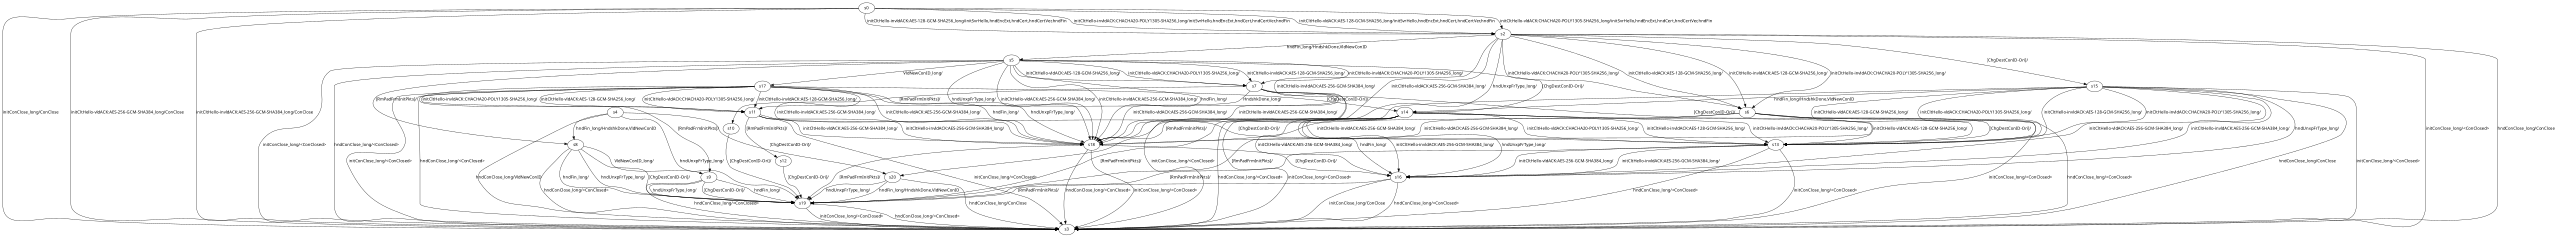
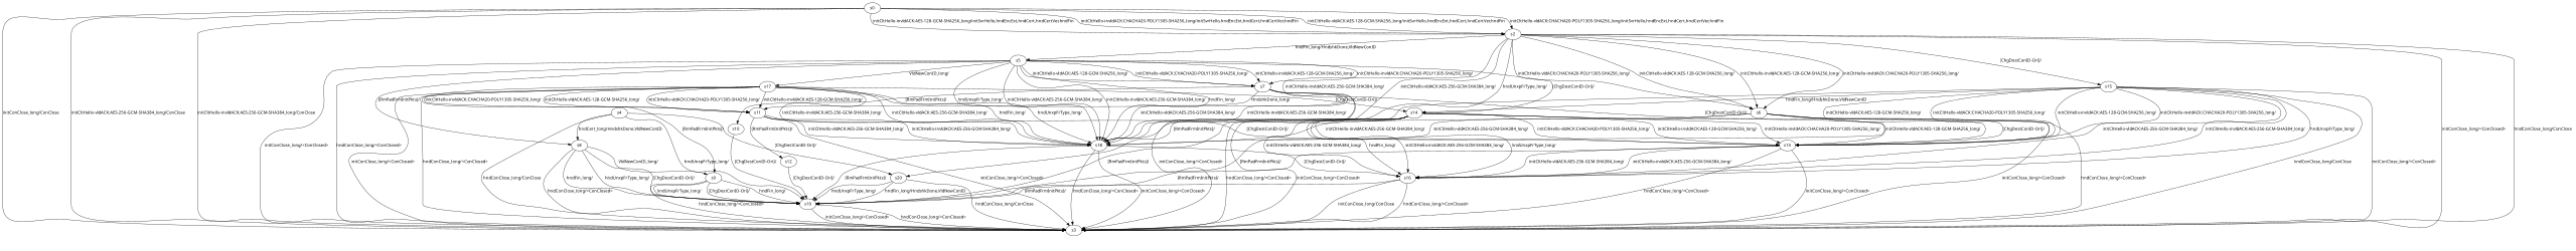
  digraph {
    fontname="Noto Sans"
    node [fontname="Noto Sans"]
    edge [fontname="Noto Sans"]
    n1 [label=s0]
    n2 [label=s2]
    n3 [label=s3]
    n4 [label=s5]
    n5 [label=s6]
    n6 [label=s15]
    n7 [label=s18]
    n8 [label=s4]
    n9 [label=s8]
    n10 [label=s19]
    n11 [label=s20]
    n12 [label=s7]
    n13 [label=s14]
    n14 [label=s17]
    n15 [label=s13]
    n16 [label=s16]
    n17 [label=s9]
    n18 [label=s10]
    n19 [label=s11]
    n20 [label=s12]
    n1 -> n2 [label="initCltHello-vldACK:AES-128-GCM-SHA256_long/initSvrHello,hndEncExt,hndCert,hndCertVer,hndFin "]
    n1 -> n2 [label="initCltHello-vldACK:CHACHA20-POLY1305-SHA256_long/initSvrHello,hndEncExt,hndCert,hndCertVer,hndFin "]
    n1 -> n2 [label="initCltHello-invldACK:AES-128-GCM-SHA256_long/initSvrHello,hndEncExt,hndCert,hndCertVer,hndFin "]
    n1 -> n2 [label="initCltHello-invldACK:CHACHA20-POLY1305-SHA256_long/initSvrHello,hndEncExt,hndCert,hndCertVer,hndFin "]
    n1 -> n3 [label="initConClose_long/ConClose "]
    n1 -> n3 [label="initCltHello-vldACK:AES-256-GCM-SHA384_long/ConClose "]
    n1 -> n3 [label="initCltHello-invldACK:AES-256-GCM-SHA384_long/ConClose "]
    n2 -> n3 [label="initConClose_long/<ConClosed> "]
    n2 -> n3 [label="hndConClose_long/ConClose "]
    n2 -> n4 [label="hndFin_long/HndshkDone,VldNewConID "]
    n2 -> n5 [label="initCltHello-vldACK:AES-128-GCM-SHA256_long/ "]
    n2 -> n5 [label="initCltHello-vldACK:CHACHA20-POLY1305-SHA256_long/ "]
    n2 -> n5 [label="initCltHello-invldACK:AES-128-GCM-SHA256_long/ "]
    n2 -> n5 [label="initCltHello-invldACK:CHACHA20-POLY1305-SHA256_long/ "]
    n2 -> n6 [label="[ChgDestConID-Ori]/ "]
    n2 -> n7 [label="initCltHello-vldACK:AES-256-GCM-SHA384_long/ "]
    n2 -> n7 [label="initCltHello-invldACK:AES-256-GCM-SHA384_long/ "]
    n2 -> n7 [label="hndUnxpFrType_long/ "]
    n4 -> n3 [label="initConClose_long/<ConClosed> "]
    n4 -> n3 [label="hndConClose_long/<ConClosed> "]
    n4 -> n7 [label="initCltHello-vldACK:AES-256-GCM-SHA384_long/ "]
    n4 -> n7 [label="initCltHello-invldACK:AES-256-GCM-SHA384_long/ "]
    n4 -> n7 [label="hndFin_long/ "]
    n4 -> n7 [label="hndUnxpFrType_long/ "]
    n4 -> n9 [label="[RmPadFrmInitPkts]/ "]
    n4 -> n12 [label="initCltHello-vldACK:AES-128-GCM-SHA256_long/ "]
    n4 -> n12 [label="initCltHello-vldACK:CHACHA20-POLY1305-SHA256_long/ "]
    n4 -> n12 [label="initCltHello-invldACK:AES-128-GCM-SHA256_long/ "]
    n4 -> n12 [label="initCltHello-invldACK:CHACHA20-POLY1305-SHA256_long/ "]
    n4 -> n13 [label="[ChgDestConID-Ori]/ "]
    n4 -> n14 [label="VldNewConID_long/ "]
    n5 -> n3 [label="initConClose_long/<ConClosed> "]
    n5 -> n3 [label="hndConClose_long/<ConClosed> "]
    n5 -> n7 [label="initCltHello-vldACK:AES-256-GCM-SHA384_long/ "]
    n5 -> n7 [label="initCltHello-invldACK:AES-256-GCM-SHA384_long/ "]
    n5 -> n10 [label="[RmPadFrmInitPkts]/ "]
    n5 -> n15 [label="[ChgDestConID-Ori]/ "]
    n6 -> n3 [label="initConClose_long/<ConClosed> "]
    n6 -> n3 [label="hndConClose_long/ConClose "]
    n6 -> n11 [label="[RmPadFrmInitPkts]/ "]
    n6 -> n13 [label="hndFin_long/HndshkDone,VldNewConID "]
    n6 -> n15 [label="initCltHello-vldACK:AES-128-GCM-SHA256_long/ "]
    n6 -> n15 [label="initCltHello-vldACK:CHACHA20-POLY1305-SHA256_long/ "]
    n6 -> n15 [label="initCltHello-invldACK:AES-128-GCM-SHA256_long/ "]
    n6 -> n15 [label="initCltHello-invldACK:CHACHA20-POLY1305-SHA256_long/ "]
    n6 -> n16 [label="initCltHello-vldACK:AES-256-GCM-SHA384_long/ "]
    n6 -> n16 [label="initCltHello-invldACK:AES-256-GCM-SHA384_long/ "]
    n6 -> n16 [label="hndUnxpFrType_long/ "]
    n7 -> n3 [label="initConClose_long/<ConClosed> "]
    n7 -> n3 [label="hndConClose_long/<ConClosed> "]
    n7 -> n10 [label="[RmPadFrmInitPkts]/ "]
    n7 -> n16 [label="[ChgDestConID-Ori]/ "]
-   n8 -> n3 [label="hndConClose_long/VldNewConID "]
-   n8 -> n9 [label="hndFin_long/HndshkDone,VldNewConID "]
+   n8 -> n3 [label="hndConClose_long/ConClose "]
+   n8 -> n9 [label="hndCert_long/HndshkDone,VldNewConID "]
    n8 -> n10 [label="hndUnxpFrType_long/ "]
    n8 -> n11 [label="[ChgDestConID-Ori]/ "]
    n9 -> n3 [label="hndConClose_long/<ConClosed> "]
    n9 -> n10 [label="hndFin_long/ "]
    n9 -> n10 [label="hndUnxpFrType_long/ "]
    n9 -> n10 [label="[ChgDestConID-Ori]/ "]
    n9 -> n17 [label="VldNewConID_long/ "]
    n10 -> n3 [label="initConClose_long/<ConClosed> "]
    n10 -> n3 [label="hndConClose_long/<ConClosed> "]
    n11 -> n3 [label="hndConClose_long/ConClose "]
    n11 -> n10 [label="hndFin_long/HndshkDone,VldNewConID "]
    n11 -> n10 [label="hndUnxpFrType_long/ "]
    n12 -> n3 [label="initConClose_long/<ConClosed> "]
    n12 -> n7 [label="initCltHello-vldACK:AES-256-GCM-SHA384_long/ "]
    n12 -> n7 [label="initCltHello-invldACK:AES-256-GCM-SHA384_long/ "]
    n12 -> n15 [label="[ChgDestConID-Ori]/ "]
    n12 -> n18 [label="[RmPadFrmInitPkts]/ "]
    n12 -> n19 [label="HndshkDone_long/ "]
    n13 -> n3 [label="initConClose_long/<ConClosed> "]
    n13 -> n3 [label="hndConClose_long/<ConClosed> "]
    n13 -> n10 [label="[RmPadFrmInitPkts]/ "]
    n13 -> n15 [label="initCltHello-vldACK:AES-128-GCM-SHA256_long/ "]
    n13 -> n15 [label="initCltHello-vldACK:CHACHA20-POLY1305-SHA256_long/ "]
    n13 -> n15 [label="initCltHello-invldACK:AES-128-GCM-SHA256_long/ "]
    n13 -> n15 [label="initCltHello-invldACK:CHACHA20-POLY1305-SHA256_long/ "]
    n13 -> n16 [label="initCltHello-vldACK:AES-256-GCM-SHA384_long/ "]
    n13 -> n16 [label="initCltHello-invldACK:AES-256-GCM-SHA384_long/ "]
    n13 -> n16 [label="hndFin_long/ "]
    n13 -> n16 [label="hndUnxpFrType_long/ "]
    n14 -> n3 [label="initConClose_long/<ConClosed> "]
    n14 -> n3 [label="hndConClose_long/<ConClosed> "]
    n14 -> n7 [label="initCltHello-vldACK:AES-256-GCM-SHA384_long/ "]
    n14 -> n7 [label="initCltHello-invldACK:AES-256-GCM-SHA384_long/ "]
    n14 -> n7 [label="hndFin_long/ "]
    n14 -> n7 [label="hndUnxpFrType_long/ "]
    n14 -> n13 [label="[ChgDestConID-Ori]/ "]
    n14 -> n17 [label="[RmPadFrmInitPkts]/ "]
    n14 -> n19 [label="initCltHello-vldACK:AES-128-GCM-SHA256_long/ "]
    n14 -> n19 [label="initCltHello-vldACK:CHACHA20-POLY1305-SHA256_long/ "]
    n14 -> n19 [label="initCltHello-invldACK:AES-128-GCM-SHA256_long/ "]
    n14 -> n19 [label="initCltHello-invldACK:CHACHA20-POLY1305-SHA256_long/ "]
    n15 -> n3 [label="initConClose_long/<ConClosed> "]
    n15 -> n3 [label="hndConClose_long/<ConClosed> "]
    n15 -> n10 [label="[RmPadFrmInitPkts]/ "]
    n15 -> n16 [label="initCltHello-vldACK:AES-256-GCM-SHA384_long/ "]
    n15 -> n16 [label="initCltHello-invldACK:AES-256-GCM-SHA384_long/ "]
    n16 -> n3 [label="initConClose_long/ConClose "]
    n16 -> n3 [label="hndConClose_long/<ConClosed> "]
    n16 -> n10 [label="[RmPadFrmInitPkts]/ "]
    n17 -> n3 [label="hndConClose_long/<ConClosed> "]
    n17 -> n10 [label="hndFin_long/ "]
    n17 -> n10 [label="hndUnxpFrType_long/ "]
    n17 -> n10 [label="[ChgDestConID-Ori]/ "]
    n18 -> n10 [label="[ChgDestConID-Ori]/ "]
    n19 -> n3 [label="initConClose_long/<ConClosed> "]
    n19 -> n7 [label="initCltHello-vldACK:AES-256-GCM-SHA384_long/ "]
    n19 -> n7 [label="initCltHello-invldACK:AES-256-GCM-SHA384_long/ "]
    n19 -> n15 [label="[ChgDestConID-Ori]/ "]
    n19 -> n20 [label="[RmPadFrmInitPkts]/ "]
    n20 -> n10 [label="[ChgDestConID-Ori]/ "]
  }
